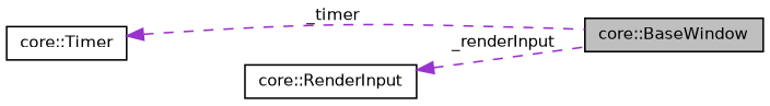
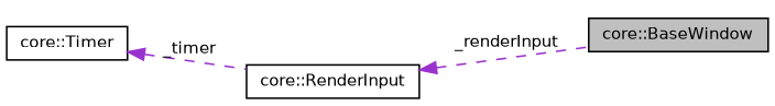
  digraph {
    rankdir=LR
    node [color=black fillcolor=white fontname=Helvetica fontsize=10 shape=record style=filled]
    edge [color=darkorchid3 dir=back fontname=Helvetica fontsize=10 labelfontname=Helvetica labelfontsize=10 style=dashed]
    n1 [fillcolor=grey75 fontcolor=black height=0.2 label="core::BaseWindow" width=0.4]
    n2 [height=0.2 label="core::Timer" width=0.4]
    n3 [height=0.2 label="core::RenderInput" width=0.4]
-   n2 -> n1 [label=" _timer"]
+   n2 -> n3 [label=" _timer"]
    n3 -> n1 [label=" _renderInput"]
  }
